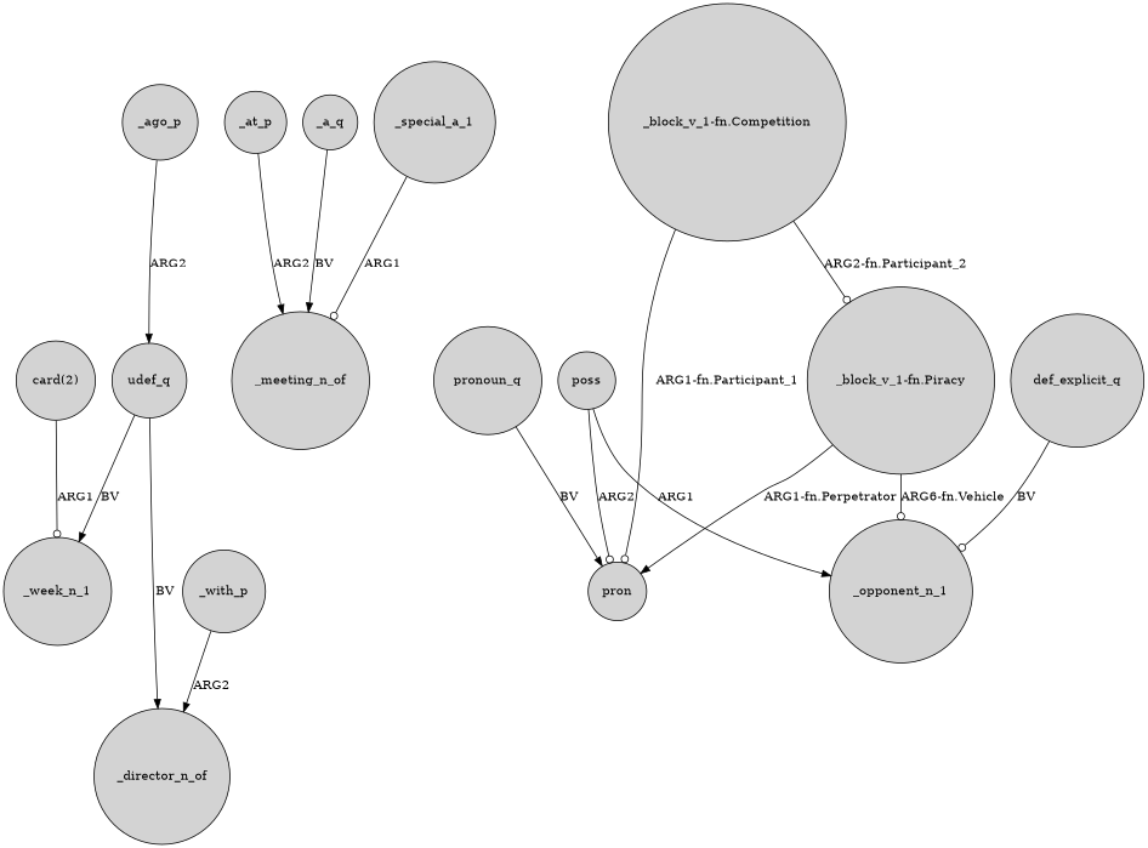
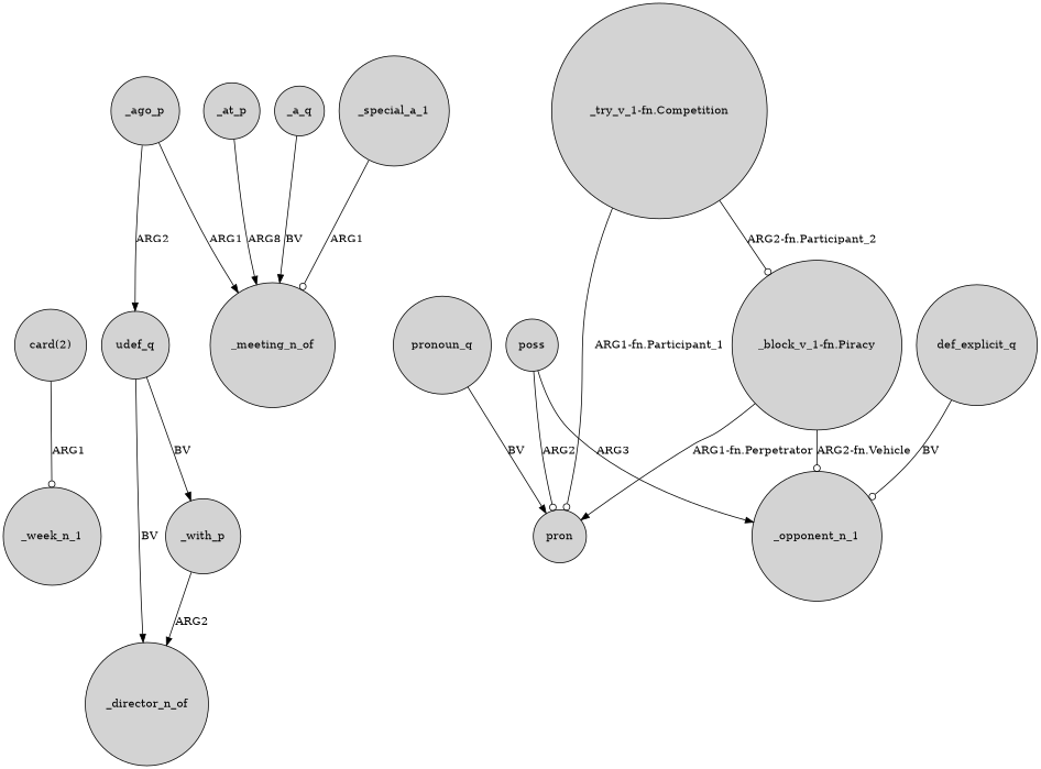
  digraph {
    node [shape=circle style=filled]
    edge [arrowhead=normal]
    udef_q
    _director_n_of
    _week_n_1
    _with_p
-   "_try_v_1-fn.Competition" [label="_block_v_1-fn.Competition"]
+   "_try_v_1-fn.Competition"
    pron
    "_block_v_1-fn.Piracy"
    _opponent_n_1
    _at_p
    _meeting_n_of
    poss
    pronoun_q
    def_explicit_q
    _a_q
    _ago_p
    _special_a_1
    "card(2)"
    udef_q -> _director_n_of [label=BV]
-   udef_q -> _week_n_1 [label=BV]
+   udef_q -> _with_p [label=BV]
    _with_p -> _director_n_of [label=ARG2]
    "_try_v_1-fn.Competition" -> pron [arrowhead=odot label="ARG1-fn.Participant_1"]
    "_try_v_1-fn.Competition" -> "_block_v_1-fn.Piracy" [arrowhead=odot label="ARG2-fn.Participant_2"]
    "_block_v_1-fn.Piracy" -> pron [label="ARG1-fn.Perpetrator"]
-   "_block_v_1-fn.Piracy" -> _opponent_n_1 [arrowhead=odot label="ARG6-fn.Vehicle"]
-   _at_p -> _meeting_n_of [label=ARG2]
+   "_block_v_1-fn.Piracy" -> _opponent_n_1 [arrowhead=odot label="ARG2-fn.Vehicle"]
+   _at_p -> _meeting_n_of [label=ARG8]
    poss -> pron [arrowhead=odot label=ARG2]
-   poss -> _opponent_n_1 [label=ARG1]
+   poss -> _opponent_n_1 [label=ARG3]
    pronoun_q -> pron [label=BV]
    def_explicit_q -> _opponent_n_1 [arrowhead=odot label=BV]
    _a_q -> _meeting_n_of [label=BV]
    _ago_p -> udef_q [label=ARG2]
+   _ago_p -> _meeting_n_of [label=ARG1]
    _special_a_1 -> _meeting_n_of [arrowhead=odot label=ARG1]
    "card(2)" -> _week_n_1 [arrowhead=odot label=ARG1]
  }
